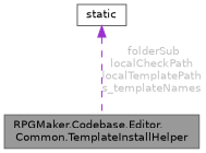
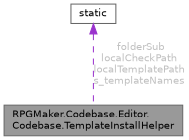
  digraph {
    node [color=gray40 fontname=Helvetica fontsize=10 shape=box style=filled]
-   n1 [fillcolor=grey60 fontcolor=black height=0.2 label="RPGMaker.Codebase.Editor.\lCommon.TemplateInstallHelper" width=0.4]
+   n1 [fillcolor=grey60 fontcolor=black height=0.2 label="RPGMaker.Codebase.Editor.\lCodebase.TemplateInstallHelper" width=0.4]
    n2 [fillcolor=white height=0.2 label=static width=0.4]
    n2 -> n1 [color=darkorchid3 dir=back fontcolor=grey fontname=Helvetica fontsize=10 label=" folderSub\nlocalCheckPath\nlocalTemplatePath\ns_templateNames" labelfontname=Helvetica labelfontsize=10 style=dashed]
  }
